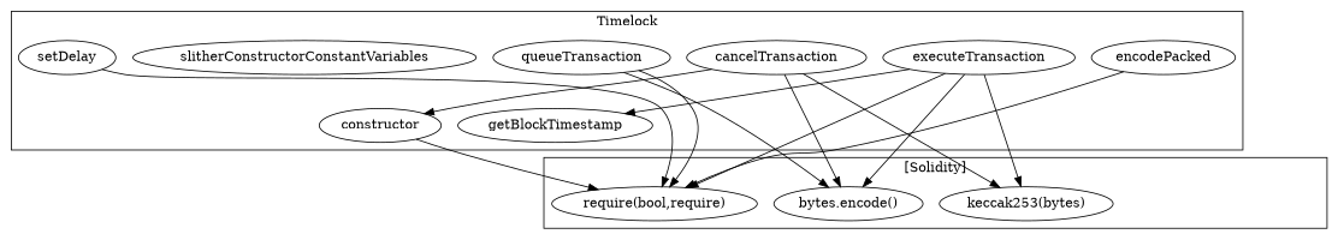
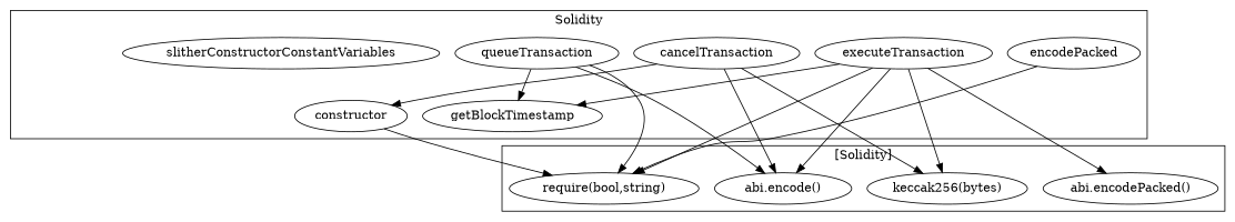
  strict digraph {
-   n1 [label=setDelay]
    n2 [label=getBlockTimestamp]
    n3 [label=cancelTransaction]
    n4 [label=queueTransaction]
    n5 [label=executeTransaction]
    n6 [label=slitherConstructorConstantVariables]
    n7 [label=constructor]
    n8 [label=encodePacked]
-   "require(bool,string)" [label="require(bool,require)"]
-   "abi.encode()" [label="bytes.encode()"]
-   "keccak256(bytes)" [label="keccak253(bytes)"]
+   "require(bool,string)"
+   "abi.encode()"
+   "keccak256(bytes)"
+   "abi.encodePacked()"
    subgraph cluster_1 {
-     label=Timelock
-     n1
+     label=Solidity
      n2
      n3
      n4
      n5
      n6
      n7
      n8
    }
    subgraph cluster_2 {
      label="[Solidity]"
      "require(bool,string)"
      "abi.encode()"
      "keccak256(bytes)"
+     "abi.encodePacked()"
    }
-   n1 -> "require(bool,string)"
    n3 -> n7
    n3 -> "abi.encode()"
    n3 -> "keccak256(bytes)"
+   n4 -> n2
    n4 -> "require(bool,string)"
    n4 -> "abi.encode()"
    n5 -> n2
    n5 -> "require(bool,string)"
    n5 -> "abi.encode()"
    n5 -> "keccak256(bytes)"
+   n5 -> "abi.encodePacked()"
    n7 -> "require(bool,string)"
    n8 -> "require(bool,string)"
  }
